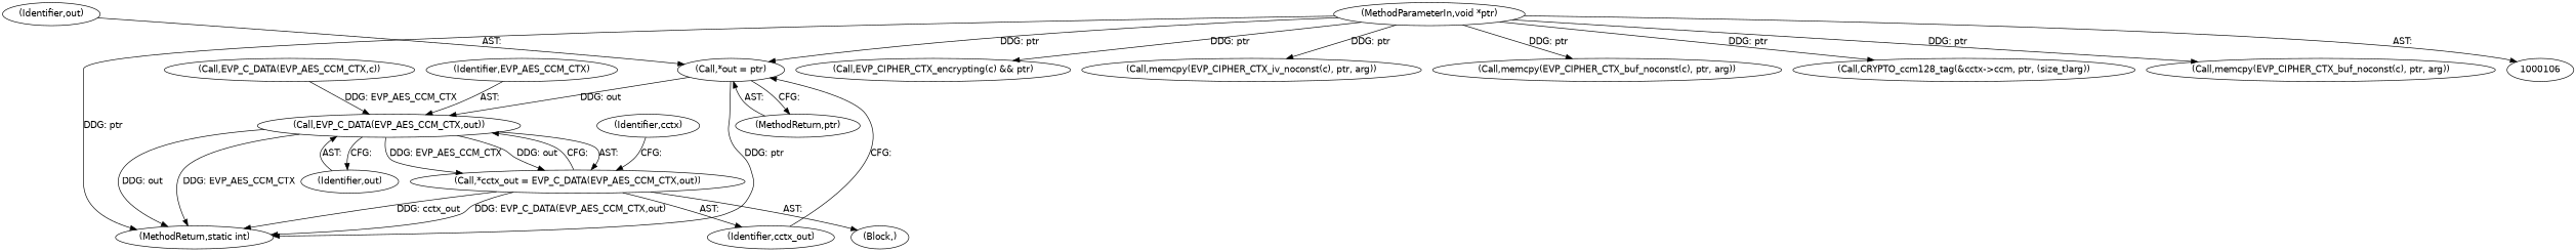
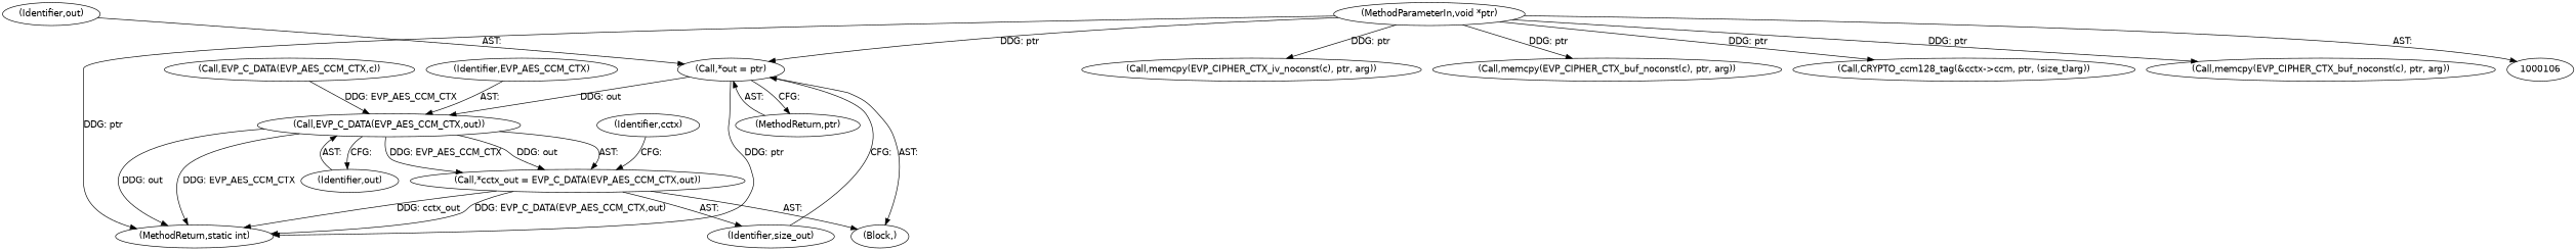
  digraph {
    fontname="DejaVu Sans"
    node [fontname="DejaVu Sans"]
    edge [fontname="DejaVu Sans"]
    n1 [label="(Call,*out = ptr)"]
    n2 [label="(Call,EVP_C_DATA(EVP_AES_CCM_CTX,out))"]
    n3 [label="(MethodReturn,ptr)"]
    n4 [label="(Block,)"]
    n5 [label="(MethodReturn,static int)"]
    n6 [label="(Call,*cctx_out = EVP_C_DATA(EVP_AES_CCM_CTX,out))"]
    n7 [label="(Identifier,out)"]
    n8 [label="(MethodParameterIn,void *ptr)"]
-   n9 [label="(Call,EVP_CIPHER_CTX_encrypting(c) && ptr)"]
    n10 [label="(Call,memcpy(EVP_CIPHER_CTX_iv_noconst(c), ptr, arg))"]
    n11 [label="(Call,memcpy(EVP_CIPHER_CTX_buf_noconst(c), ptr, arg))"]
    n12 [label="(Call,CRYPTO_ccm128_tag(&cctx->ccm, ptr, (size_t)arg))"]
    n13 [label="(Call,memcpy(EVP_CIPHER_CTX_buf_noconst(c), ptr, arg))"]
    1000106
-   n15 [label="(Identifier,cctx_out)"]
+   n15 [label="(Identifier,size_out)"]
    n16 [label="(Identifier,cctx)"]
    n17 [label="(Identifier,out)"]
    n18 [label="(Call,EVP_C_DATA(EVP_AES_CCM_CTX,c))"]
    n19 [label="(Identifier,EVP_AES_CCM_CTX)"]
    n1 -> n2 [label="DDG: out"]
    n1 -> n3 [label="CFG: "]
+   n1 -> n4 [label="AST: "]
    n1 -> n5 [label="DDG: ptr"]
    n2 -> n5 [label="DDG: out"]
    n2 -> n5 [label="DDG: EVP_AES_CCM_CTX"]
    n2 -> n6 [label="AST: "]
    n2 -> n6 [label="DDG: EVP_AES_CCM_CTX"]
    n2 -> n6 [label="DDG: out"]
    n2 -> n7 [label="CFG: "]
    n3 -> n1 [label="AST: "]
-   n6 -> n2 [label="CFG: "]
    n6 -> n4 [label="AST: "]
    n6 -> n5 [label="DDG: cctx_out"]
    n6 -> n5 [label="DDG: EVP_C_DATA(EVP_AES_CCM_CTX,out)"]
    n6 -> n15 [label="AST: "]
    n7 -> n2 [label="AST: "]
    n8 -> n1 [label="DDG: ptr"]
    n8 -> n5 [label="DDG: ptr"]
-   n8 -> n9 [label="DDG: ptr"]
    n8 -> n10 [label="DDG: ptr"]
    n8 -> n11 [label="DDG: ptr"]
    n8 -> n12 [label="DDG: ptr"]
    n8 -> n13 [label="DDG: ptr"]
    n8 -> 1000106 [label="AST: "]
    n15 -> n1 [label="CFG: "]
    n16 -> n6 [label="CFG: "]
    n17 -> n1 [label="AST: "]
    n18 -> n2 [label="DDG: EVP_AES_CCM_CTX"]
    n19 -> n2 [label="AST: "]
  }
